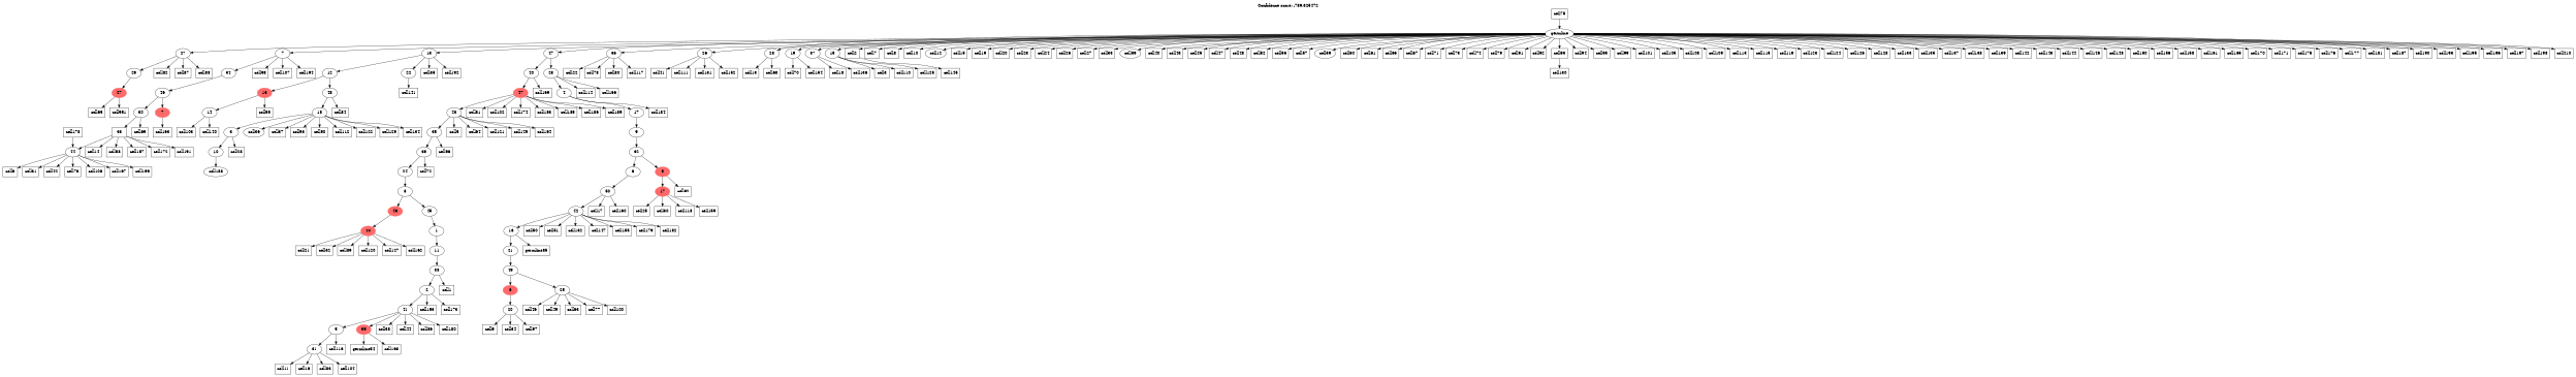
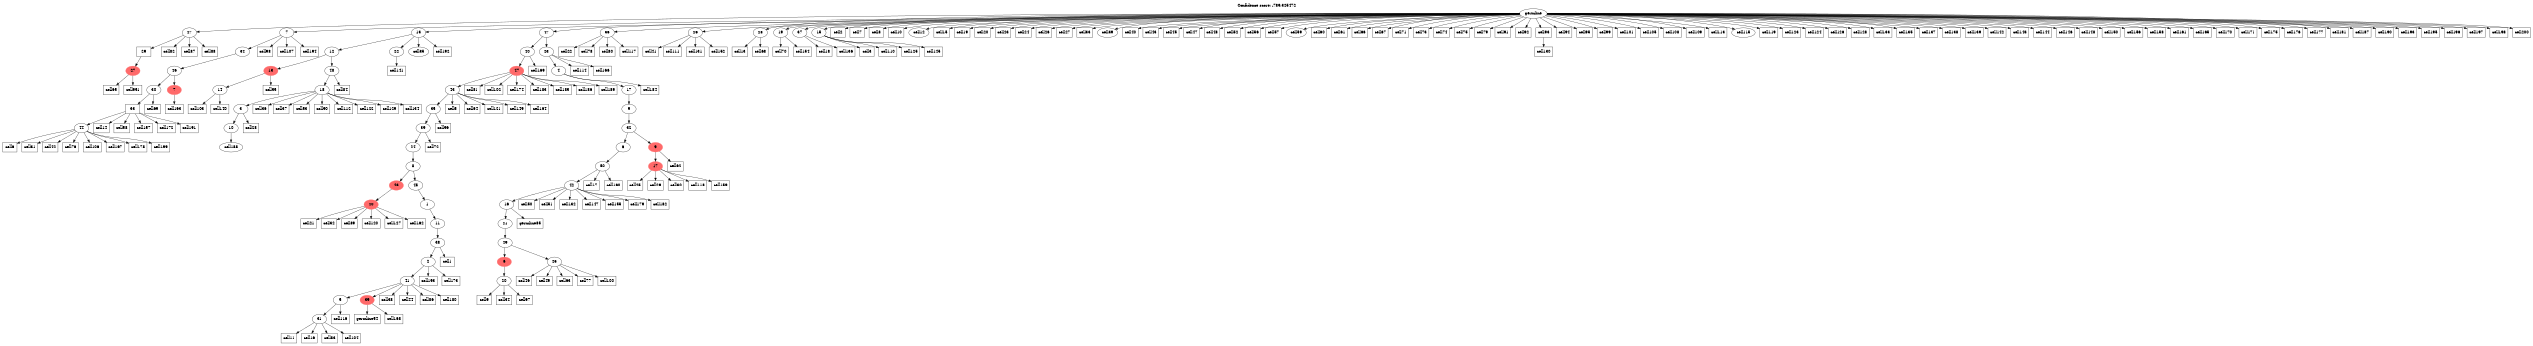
  digraph {
    label="Confidence score: -789.325472"
    labelloc=t
    node [shape=box]
-   n1 [label=29 shape=""]
+   n1 [label=29]
    n2 [color=indianred1 label=27 style=filled shape=""]
    cell65
    n4 [label=cell951]
    n5 [label=27 shape=""]
    cell82
    cell87
    cell88
    n9 [label=33]
    n10 [label=44 shape=""]
    cell14
    cell58
    cell157
    cell172
    cell191
    cell6
    cell31
    cell42
    cell76
    cell106
    cell167
    cell178
    cell199
    n24 [label=30 shape=""]
    cell69
    n26 [label=46 shape=""]
    n27 [color=indianred1 label=7 style=filled shape=""]
    cell163
    n29 [label=34 shape=""]
    n30 [label=7 shape=""]
    cell98
    cell107
    cell194
    n34 [color=indianred1 label=13 style=filled shape=""]
    n35 [label=14 shape=""]
    cell55
    cell103
    cell140
    n39 [label=3 shape=""]
    n40 [label=10 shape=""]
    cell28
    cell188 [shape=ellipse]
    n43 [label=18 shape=""]
-   cell36 [shape=ellipse]
+   cell36
    cell37
    cell53
    cell90
    cell112
    cell122
    cell129
    cell134
    n52 [label=48 shape=""]
    cell84
    n54 [label=12 shape=""]
    n55 [label=13 shape=""]
    n56 [label=22 shape=""]
-   cell35
+   cell35 [shape=ellipse]
    cell192
    cell141
    n60 [color=indianred1 label=43 style=filled shape=""]
    n61 [color=indianred1 label=40 style=filled shape=""]
    cell21
    cell32
    cell89
    cell120
    cell127
    cell162
    n68 [label=5 shape=""]
    n69 [label=31 shape=""]
    cell116
    cell11
    cell16
    cell83
    cell104
    n75 [label=41 shape=""]
    n76 [color=indianred1 label=39 style=filled shape=""]
    cell38
    cell44
    cell86
    cell180
    n81 [label=germline54]
    cell168
    n83 [label=2 shape=""]
    cell153
    cell173
    n86 [label=38 shape=""]
    cell1
    n88 [label=11 shape=""]
    n89 [label=1 shape=""]
    n90 [label=45 shape=""]
    n91 [label=8 shape=""]
    n92 [label=24 shape=""]
    n93 [label=39 shape=""]
    cell72
    n95 [label=35 shape=""]
    cell96
    n97 [label=43 shape=""]
    cell5
    cell64
    cell121
    cell149
    cell164
    n103 [color=indianred1 label=47 style=filled shape=""]
    cell81
    cell102
    cell174
    cell183
    cell185
    cell186
    cell189
    n111 [label=40 shape=""]
    cell169
    n113 [color=indianred1 label=6 style=filled shape=""]
    n114 [label=20 shape=""]
    cell9
    cell34
    cell97
    n118 [label=49 shape=""]
    n119 [label=25 shape=""]
    cell46
    cell49
    cell63
    cell77
    cell100
    n125 [label=21 shape=""]
    n126 [label=16 shape=""]
    n127 [label=germline85]
    n128 [label=42 shape=""]
    cell50
    cell51
    cell132
    cell147
    cell155
    cell179
    cell182
    n136 [label=50 shape=""]
    cell17
    cell160
    n139 [label=6 shape=""]
    n140 [color=indianred1 label=9 style=filled shape=""]
    n141 [color=indianred1 label=17 style=filled shape=""]
    cell62
    cell25
+   cell29
    cell30
    cell118
    cell159
    n148 [label=32 shape=""]
    n149 [label=9 shape=""]
    n150 [label=17 shape=""]
    n151 [label=4 shape=""]
    cell184
    n153 [label=23 shape=""]
    cell114
    cell166
    n156 [label=47 shape=""]
    n157 [label=germline shape=""]
    n158 [label=36 shape=""]
    n159 [label=26 shape=""]
    n160 [label=28 shape=""]
    n161 [label=19 shape=""]
    n162 [label=37 shape=""]
    n163 [label=15 shape=""]
    cell2
    cell7
    cell8
    cell10
    cell12 [shape=ellipse]
    cell15
    cell19
    cell20
    cell23
    cell24
    cell26
    cell27
    cell33
    cell39 [shape=ellipse]
    cell40
    cell43
    cell45
    cell47
    cell48
    cell52
    cell56
    cell57
    cell59 [shape=ellipse]
    cell60
    cell61
    cell66
    cell67
    cell71
    cell73
    cell74
    cell75
    cell79
    cell91
    cell92
    cell93
    cell94
    cell95
    cell99
    cell101
    cell105
    cell108
    cell109
    cell113
-   cell115
+   cell115 [shape=ellipse]
    cell119
    cell123
    cell124
    cell126
    cell128
    cell133
    cell135
    cell137
    cell138
    cell139
    cell142
    cell143
    cell144
    cell146
    cell148
    cell150
    cell156
    cell158
    cell161
    cell165
    cell170
    cell171
    cell175
    cell176
    cell177
    cell181
    cell187
    cell190
    cell193
    cell195
    cell196
    cell197
    cell198
-   cell200 [label=cell210]
+   cell200
    cell22
    cell78
    cell80
    cell117
    cell41
    cell111
    cell131
    cell152
    cell13
    cell68
    cell70
    cell154
    cell18
    cell136
    cell3
    cell110
    cell125
    cell145
    cell130
    n1 -> n2
    n2 -> cell65
    n2 -> n4
    n5 -> n1
    n5 -> cell82
    n5 -> cell87
    n5 -> cell88
    n9 -> n10
    n9 -> cell14
    n9 -> cell58
    n9 -> cell157
    n9 -> cell172
    n9 -> cell191
    n10 -> cell6
    n10 -> cell31
    n10 -> cell42
    n10 -> cell76
    n10 -> cell106
    n10 -> cell167
-   cell178 -> n10
+   n10 -> cell178
    n10 -> cell199
    n24 -> n9
    n24 -> cell69
    n26 -> n24
    n26 -> n27
    n27 -> cell163
    n29 -> n26
    n30 -> n29
    n30 -> cell98
    n30 -> cell107
    n30 -> cell194
    n34 -> n35
    n34 -> cell55
    n35 -> cell103
    n35 -> cell140
    n39 -> n40
    n39 -> cell28
    n40 -> cell188
    n43 -> n39
    n43 -> cell36
    n43 -> cell37
    n43 -> cell53
    n43 -> cell90
    n43 -> cell112
    n43 -> cell122
    n43 -> cell129
    n43 -> cell134
    n52 -> n43
    n52 -> cell84
    n54 -> n34
    n54 -> n52
    n55 -> n54
    n55 -> n56
    n55 -> cell35
    n55 -> cell192
    n56 -> cell141
    n60 -> n61
    n61 -> cell21
    n61 -> cell32
    n61 -> cell89
    n61 -> cell120
    n61 -> cell127
    n61 -> cell162
    n68 -> n69
    n68 -> cell116
    n69 -> cell11
    n69 -> cell16
    n69 -> cell83
    n69 -> cell104
    n75 -> n68
    n75 -> n76
    n75 -> cell38
    n75 -> cell44
    n75 -> cell86
    n75 -> cell180
    n76 -> n81
    n76 -> cell168
    n83 -> n75
    n83 -> cell153
    n83 -> cell173
    n86 -> n83
    n86 -> cell1
    n88 -> n86
    n89 -> n88
    n90 -> n89
    n91 -> n60
    n91 -> n90
    n92 -> n91
    n93 -> n92
    n93 -> cell72
    n95 -> n93
    n95 -> cell96
    n97 -> n95
    n97 -> cell5
    n97 -> cell64
    n97 -> cell121
    n97 -> cell149
    n97 -> cell164
    n103 -> n97
    n103 -> cell81
    n103 -> cell102
    n103 -> cell174
    n103 -> cell183
    n103 -> cell185
    n103 -> cell186
    n103 -> cell189
    n111 -> n103
    n111 -> cell169
    n113 -> n114
    n114 -> cell9
    n114 -> cell34
    n114 -> cell97
    n118 -> n113
    n118 -> n119
    n119 -> cell46
    n119 -> cell49
    n119 -> cell63
    n119 -> cell77
    n119 -> cell100
    n125 -> n118
    n126 -> n125
    n126 -> n127
    n128 -> n126
    n128 -> cell50
    n128 -> cell51
    n128 -> cell132
    n128 -> cell147
    n128 -> cell155
    n128 -> cell179
    n128 -> cell182
    n136 -> n128
    n136 -> cell17
    n136 -> cell160
    n139 -> n136
    n140 -> n141
    n140 -> cell62
    n141 -> cell25
+   n141 -> cell29
    n141 -> cell30
    n141 -> cell118
    n141 -> cell159
    n148 -> n139
    n148 -> n140
    n149 -> n148
    n150 -> n149
    n151 -> n150
    n151 -> cell184
    n153 -> n151
    n153 -> cell114
    n153 -> cell166
    n156 -> n111
    n156 -> n153
    n157 -> n5
    n157 -> n30
    n157 -> n55
    n157 -> n156
    n157 -> n158
    n157 -> n159
    n157 -> n160
    n157 -> n161
    n157 -> n162
    n157 -> n163
    n157 -> cell2
    n157 -> cell7
    n157 -> cell8
    n157 -> cell10
    n157 -> cell12
    n157 -> cell15
    n157 -> cell19
    n157 -> cell20
    n157 -> cell23
    n157 -> cell24
    n157 -> cell26
    n157 -> cell27
    n157 -> cell33
    n157 -> cell39
    n157 -> cell40
    n157 -> cell43
    n157 -> cell45
    n157 -> cell47
    n157 -> cell48
    n157 -> cell52
    n157 -> cell56
    n157 -> cell57
    n157 -> cell59
    n157 -> cell60
    n157 -> cell61
    n157 -> cell66
    n157 -> cell67
    n157 -> cell71
    n157 -> cell73
    n157 -> cell74
-   cell75 -> n157
+   n157 -> cell75
    n157 -> cell79
    n157 -> cell91
    n157 -> cell92
    n157 -> cell93
    n157 -> cell94
    n157 -> cell95
    n157 -> cell99
    n157 -> cell101
    n157 -> cell105
    n157 -> cell108
    n157 -> cell109
    n157 -> cell113
    n157 -> cell115
    n157 -> cell119
    n157 -> cell123
    n157 -> cell124
    n157 -> cell126
    n157 -> cell128
    n157 -> cell133
    n157 -> cell135
    n157 -> cell137
    n157 -> cell138
    n157 -> cell139
    n157 -> cell142
    n157 -> cell143
    n157 -> cell144
    n157 -> cell146
    n157 -> cell148
    n157 -> cell150
    n157 -> cell156
    n157 -> cell158
    n157 -> cell161
    n157 -> cell165
    n157 -> cell170
    n157 -> cell171
    n157 -> cell175
    n157 -> cell176
    n157 -> cell177
    n157 -> cell181
    n157 -> cell187
    n157 -> cell190
    n157 -> cell193
    n157 -> cell195
    n157 -> cell196
    n157 -> cell197
    n157 -> cell198
    n157 -> cell200
    n158 -> cell22
    n158 -> cell78
    n158 -> cell80
    n158 -> cell117
    n159 -> cell41
    n159 -> cell111
    n159 -> cell131
    n159 -> cell152
    n160 -> cell13
    n160 -> cell68
    n161 -> cell70
    n161 -> cell154
    n162 -> cell18
    n162 -> cell136
    n163 -> cell3
    n163 -> cell110
    n163 -> cell125
-   cell2 -> cell145
+   n163 -> cell145
    cell93 -> cell130
  }
